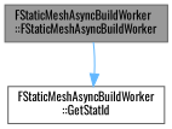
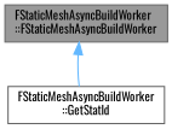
  digraph {
    rankdir=TB
    fontname=Oswald
    node [fontname=Oswald fontsize=10 shape=box style=filled]
    n1 [color=gray40 fillcolor=grey60 fontcolor=black height=0.2 label="FStaticMeshAsyncBuildWorker\l::FStaticMeshAsyncBuildWorker" width=0.4]
    n2 [color=grey40 fillcolor=white height=0.2 label="FStaticMeshAsyncBuildWorker\l::GetStatId" width=0.4]
-   n2 -> n1 [color=steelblue1 dir=back fontname=Oswald fontsize=10 labelfontname=Helvetica labelfontsize=10 style=solid]
+   n1 -> n2 [color=steelblue1 dir=back fontname=Oswald fontsize=10 labelfontname=Helvetica labelfontsize=10 style=solid]
  }
